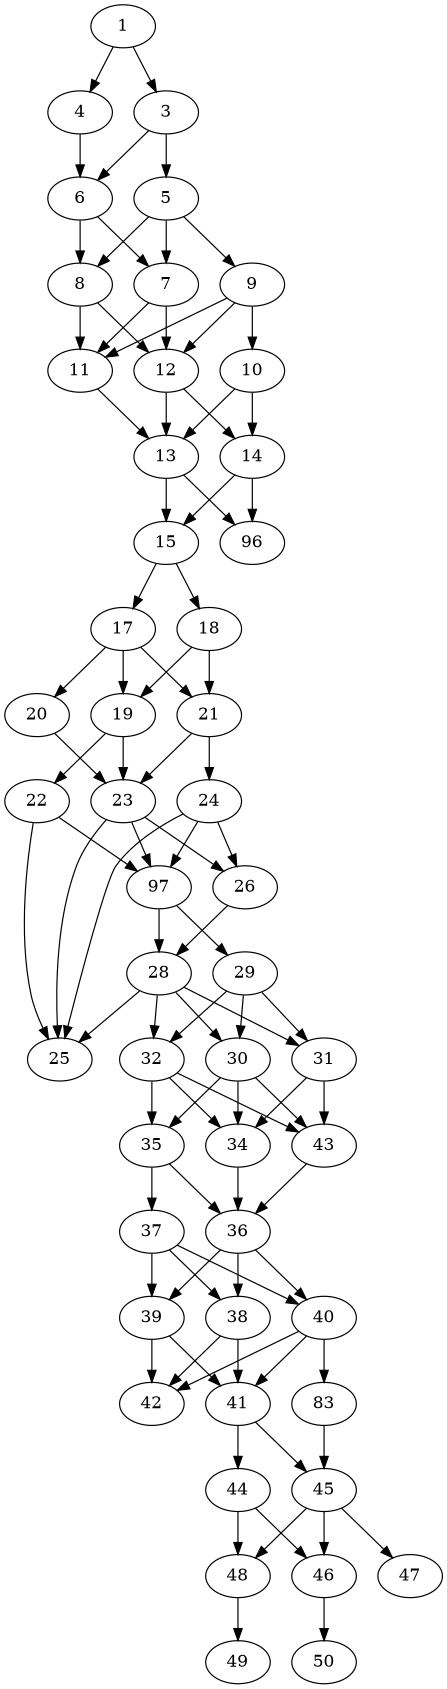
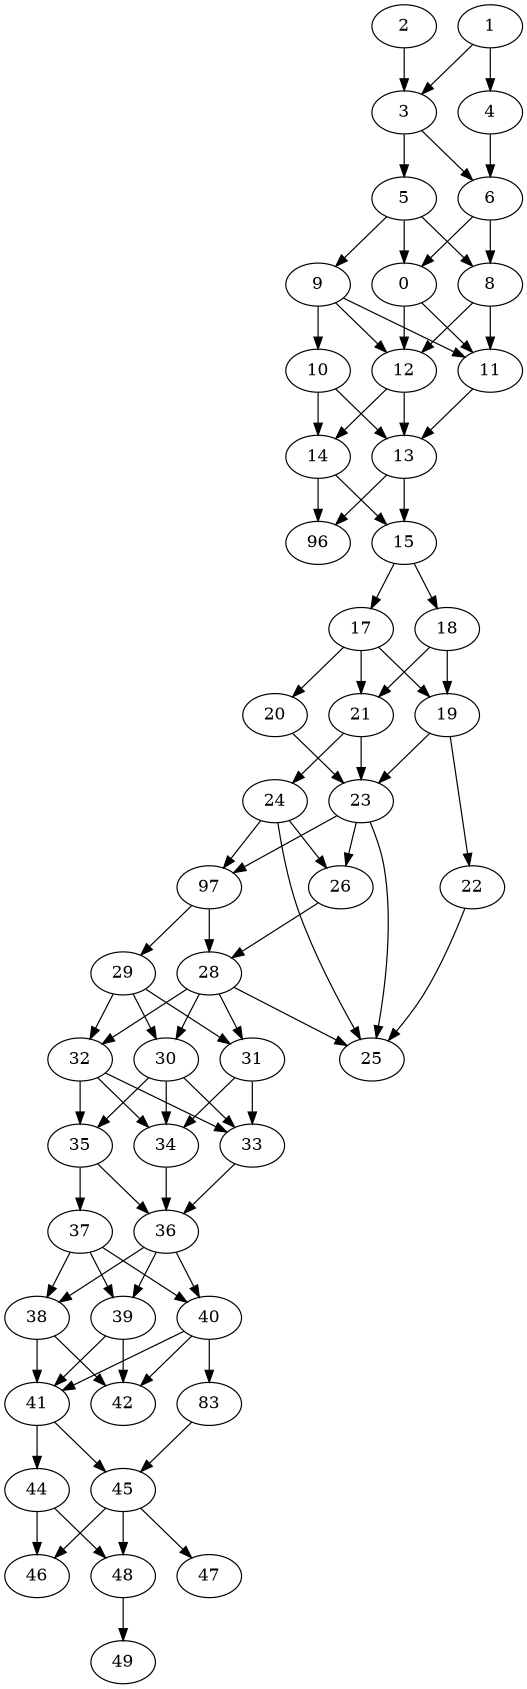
  digraph {
    node [alpha=0.02]
    1 [expect_size=33142784]
    3 [alpha=0.12 expect_size=23307264]
    4 [alpha=0.13 expect_size=50243584]
    5 [alpha=0.04 expect_size=20798464]
    6 [alpha=0.10 expect_size=8576000]
-   7 [alpha=0.06 expect_size=25158656]
+   7 [alpha=0.06 expect_size=25158656 label=0]
    8 [alpha=0.19 expect_size=14509056]
    9 [alpha=0.11 expect_size=50820096]
+   2 [alpha=0.04 expect_size=6730752]
    11 [expect_size=36740096]
    12 [alpha=0.04 expect_size=41681920]
    10 [alpha=0.08 expect_size=42572800]
    13 [alpha=0.19 expect_size=52253696]
    14 [alpha=0.15 expect_size=33701888]
    15 [alpha=0.15 expect_size=16205824]
    n16 [expect_size=26293248 label=96]
    17 [alpha=0.03 expect_size=49819648]
    18 [alpha=0.04 expect_size=17385472]
    19 [alpha=0.12 expect_size=14070784]
    20 [alpha=0.01 expect_size=40634368]
    21 [alpha=0.01 expect_size=12572672]
    22 [expect_size=16478208]
    23 [alpha=0.11 expect_size=25732096]
    24 [alpha=0.19 expect_size=23580672]
    25 [alpha=0.13 expect_size=10916864]
    n26 [alpha=0.14 expect_size=51306496 label=97]
    26 [alpha=0.09 expect_size=45493248]
    28 [expect_size=11520000]
    29 [alpha=0.09 expect_size=21720064]
    30 [alpha=0.13 expect_size=49889280]
    31 [alpha=0.10 expect_size=51368960]
    32 [expect_size=6874112]
-   33 [alpha=0.14 expect_size=12263424 label=43]
+   33 [alpha=0.14 expect_size=12263424]
    34 [alpha=0.18 expect_size=38418432]
    35 [alpha=0.07 expect_size=35966976]
    36 [alpha=0.05 expect_size=20466688]
    37 [alpha=0.01 expect_size=42435584]
    38 [alpha=0.03 expect_size=27418624]
    39 [alpha=0.09 expect_size=31867904]
    40 [alpha=0.09 expect_size=6989824]
    41 [alpha=0.13 expect_size=37301248]
    42 [alpha=0.01 expect_size=12739584]
    n43 [alpha=0.18 expect_size=16933888 label=83]
    44 [alpha=0.03 expect_size=49707008]
    45 [alpha=0.10 expect_size=45148160]
    46 [alpha=0.15 expect_size=14220288]
    48 [alpha=0.05 expect_size=28175360]
    47 [alpha=0.19 expect_size=25160704]
-   50 [alpha=0.11 expect_size=8497152]
    49 [alpha=0.19 expect_size=35406848]
    1 -> 3
    1 -> 4
    3 -> 5
    3 -> 6
    4 -> 6
    5 -> 7
    5 -> 8
    5 -> 9
    6 -> 7
    6 -> 8
    7 -> 11
    7 -> 12
    8 -> 11
    8 -> 12
    9 -> 11
    9 -> 12
    9 -> 10
+   2 -> 3
    11 -> 13
    12 -> 13
    12 -> 14
    10 -> 13
    10 -> 14
    13 -> 15
    13 -> n16
    14 -> 15
    14 -> n16
    15 -> 17
    15 -> 18
    17 -> 19
    17 -> 20
    17 -> 21
    18 -> 19
    18 -> 21
    19 -> 22
    19 -> 23
    20 -> 23
    21 -> 23
    21 -> 24
    22 -> 25
-   22 -> n26
    23 -> 25
    23 -> n26
    23 -> 26
    24 -> 25
    24 -> n26
    24 -> 26
    n26 -> 28
    n26 -> 29
    26 -> 28
    28 -> 25
    28 -> 30
    28 -> 31
    28 -> 32
    29 -> 30
    29 -> 31
    29 -> 32
    30 -> 33
    30 -> 34
    30 -> 35
    31 -> 33
    31 -> 34
    32 -> 33
    32 -> 34
    32 -> 35
    33 -> 36
    34 -> 36
    35 -> 36
    35 -> 37
    36 -> 38
    36 -> 39
    36 -> 40
    37 -> 38
    37 -> 39
    37 -> 40
    38 -> 41
    38 -> 42
    39 -> 41
    39 -> 42
    40 -> 41
    40 -> 42
    40 -> n43
    41 -> 44
    41 -> 45
    n43 -> 45
    44 -> 46
    44 -> 48
    45 -> 46
    45 -> 48
    45 -> 47
-   46 -> 50
    48 -> 49
  }
